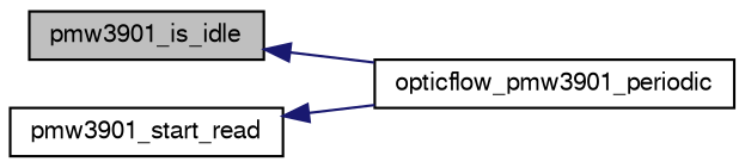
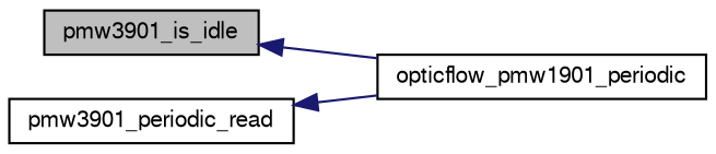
  digraph {
    rankdir=LR
    node [color=black fillcolor=white fontname=FreeSans fontsize=10 shape=record style=filled]
    edge [color=midnightblue dir=back fontname=FreeSans fontsize=10 labelfontname=FreeSans labelfontsize=10 style=solid]
    n1 [fillcolor=grey75 fontcolor=black height=0.2 label=pmw3901_is_idle width=0.4]
-   n2 [height=0.2 label=opticflow_pmw3901_periodic width=0.4]
-   n3 [height=0.2 label=pmw3901_start_read width=0.4]
+   n2 [height=0.2 label=opticflow_pmw1901_periodic width=0.4]
+   n3 [height=0.2 label=pmw3901_periodic_read width=0.4]
    n1 -> n2
    n3 -> n2
  }
